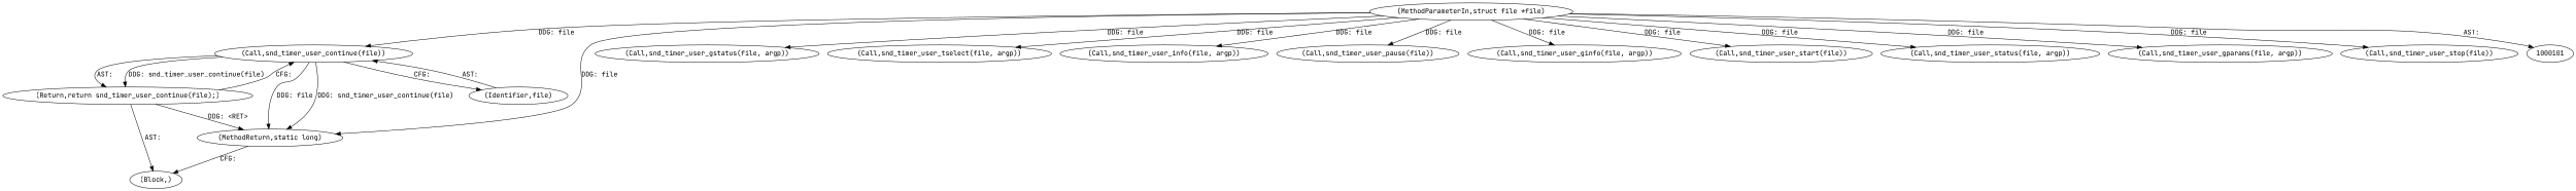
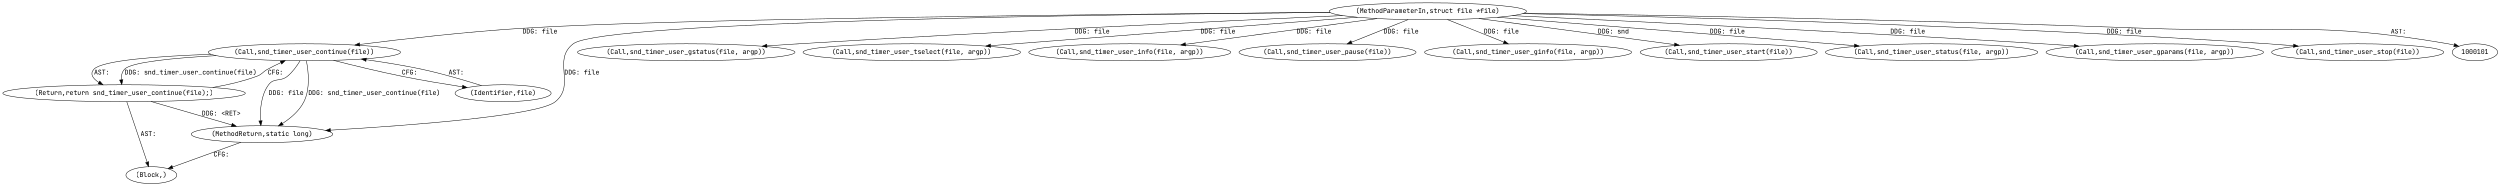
  digraph {
    fontname="JetBrains Mono"
    node [fontname="JetBrains Mono"]
    edge [fontname="JetBrains Mono"]
    n1 [label="(Call,snd_timer_user_continue(file))"]
    n2 [label="(Return,return snd_timer_user_continue(file);)"]
    n3 [label="(MethodReturn,static long)"]
    n4 [label="(Identifier,file)"]
    n5 [label="(Block,)"]
    n6 [label="(MethodParameterIn,struct file *file)"]
    n7 [label="(Call,snd_timer_user_gstatus(file, argp))"]
    n8 [label="(Call,snd_timer_user_tselect(file, argp))"]
    n9 [label="(Call,snd_timer_user_info(file, argp))"]
    n10 [label="(Call,snd_timer_user_pause(file))"]
    n11 [label="(Call,snd_timer_user_ginfo(file, argp))"]
    n12 [label="(Call,snd_timer_user_start(file))"]
    n13 [label="(Call,snd_timer_user_status(file, argp))"]
    n14 [label="(Call,snd_timer_user_gparams(file, argp))"]
    n15 [label="(Call,snd_timer_user_stop(file))"]
    1000101
    n1 -> n2 [label="AST: "]
    n1 -> n2 [label="DDG: snd_timer_user_continue(file)"]
    n1 -> n3 [label="DDG: file"]
    n1 -> n3 [label="DDG: snd_timer_user_continue(file)"]
    n1 -> n4 [label="CFG: "]
    n2 -> n1 [label="CFG: "]
    n2 -> n3 [label="DDG: <RET>"]
    n2 -> n5 [label="AST: "]
    n3 -> n5 [label="CFG: "]
    n4 -> n1 [label="AST: "]
    n6 -> n1 [label="DDG: file"]
    n6 -> n3 [label="DDG: file"]
    n6 -> n7 [label="DDG: file"]
    n6 -> n8 [label="DDG: file"]
    n6 -> n9 [label="DDG: file"]
    n6 -> n10 [label="DDG: file"]
    n6 -> n11 [label="DDG: file"]
-   n6 -> n12 [label="DDG: file"]
+   n6 -> n12 [label="DDG: snd"]
    n6 -> n13 [label="DDG: file"]
    n6 -> n14 [label="DDG: file"]
    n6 -> n15 [label="DDG: file"]
    n6 -> 1000101 [label="AST: "]
  }
